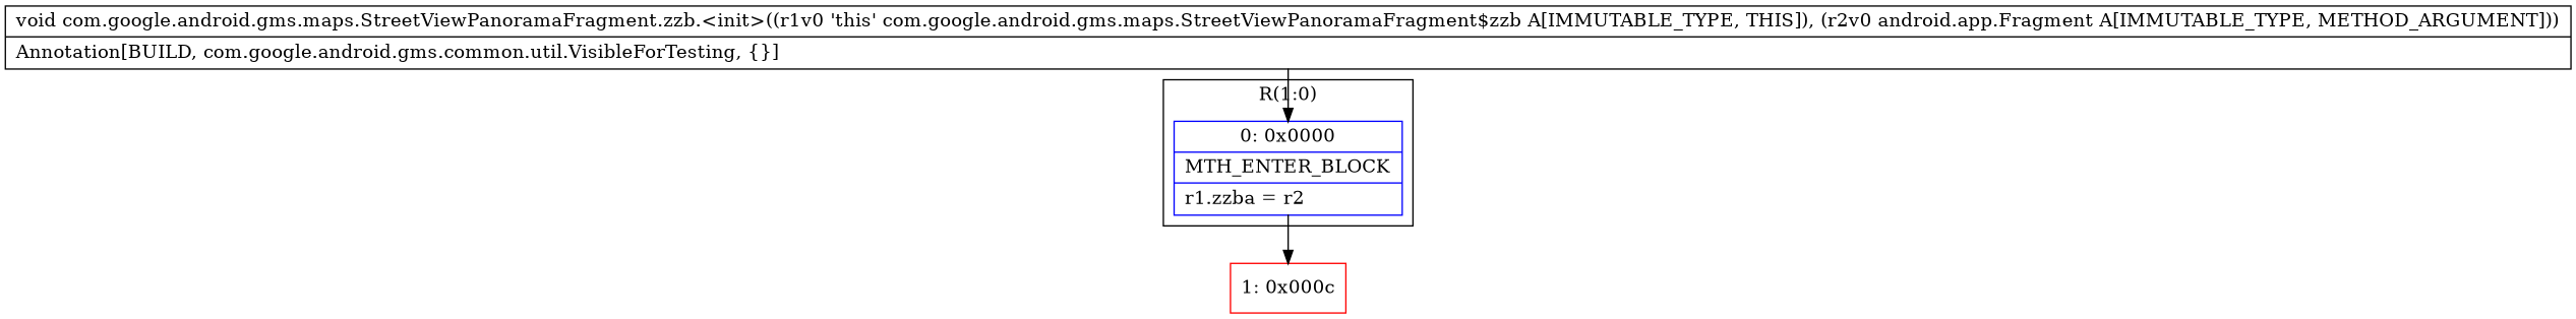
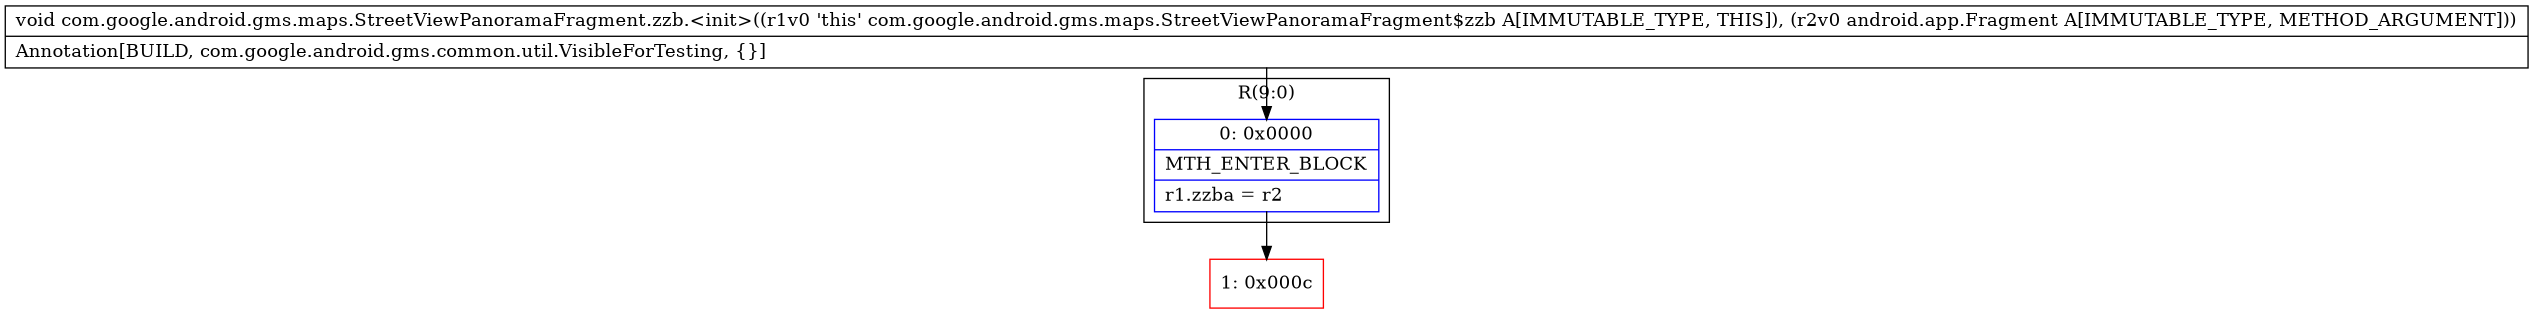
  digraph {
    node [shape=record]
    n1 [color=blue label="{0\:\ 0x0000|MTH_ENTER_BLOCK\l|r1.zzba = r2\l}"]
    n2 [color=red label="{1\:\ 0x000c}"]
    n3 [label="{void com.google.android.gms.maps.StreetViewPanoramaFragment.zzb.\<init\>((r1v0 'this' com.google.android.gms.maps.StreetViewPanoramaFragment$zzb A[IMMUTABLE_TYPE, THIS]), (r2v0 android.app.Fragment A[IMMUTABLE_TYPE, METHOD_ARGUMENT]))  | Annotation[BUILD, com.google.android.gms.common.util.VisibleForTesting, \{\}]\l}"]
    subgraph cluster_1 {
-     label="R(1:0)"
+     label="R(9:0)"
      n1
    }
    n1 -> n2
    n3 -> n1
  }
